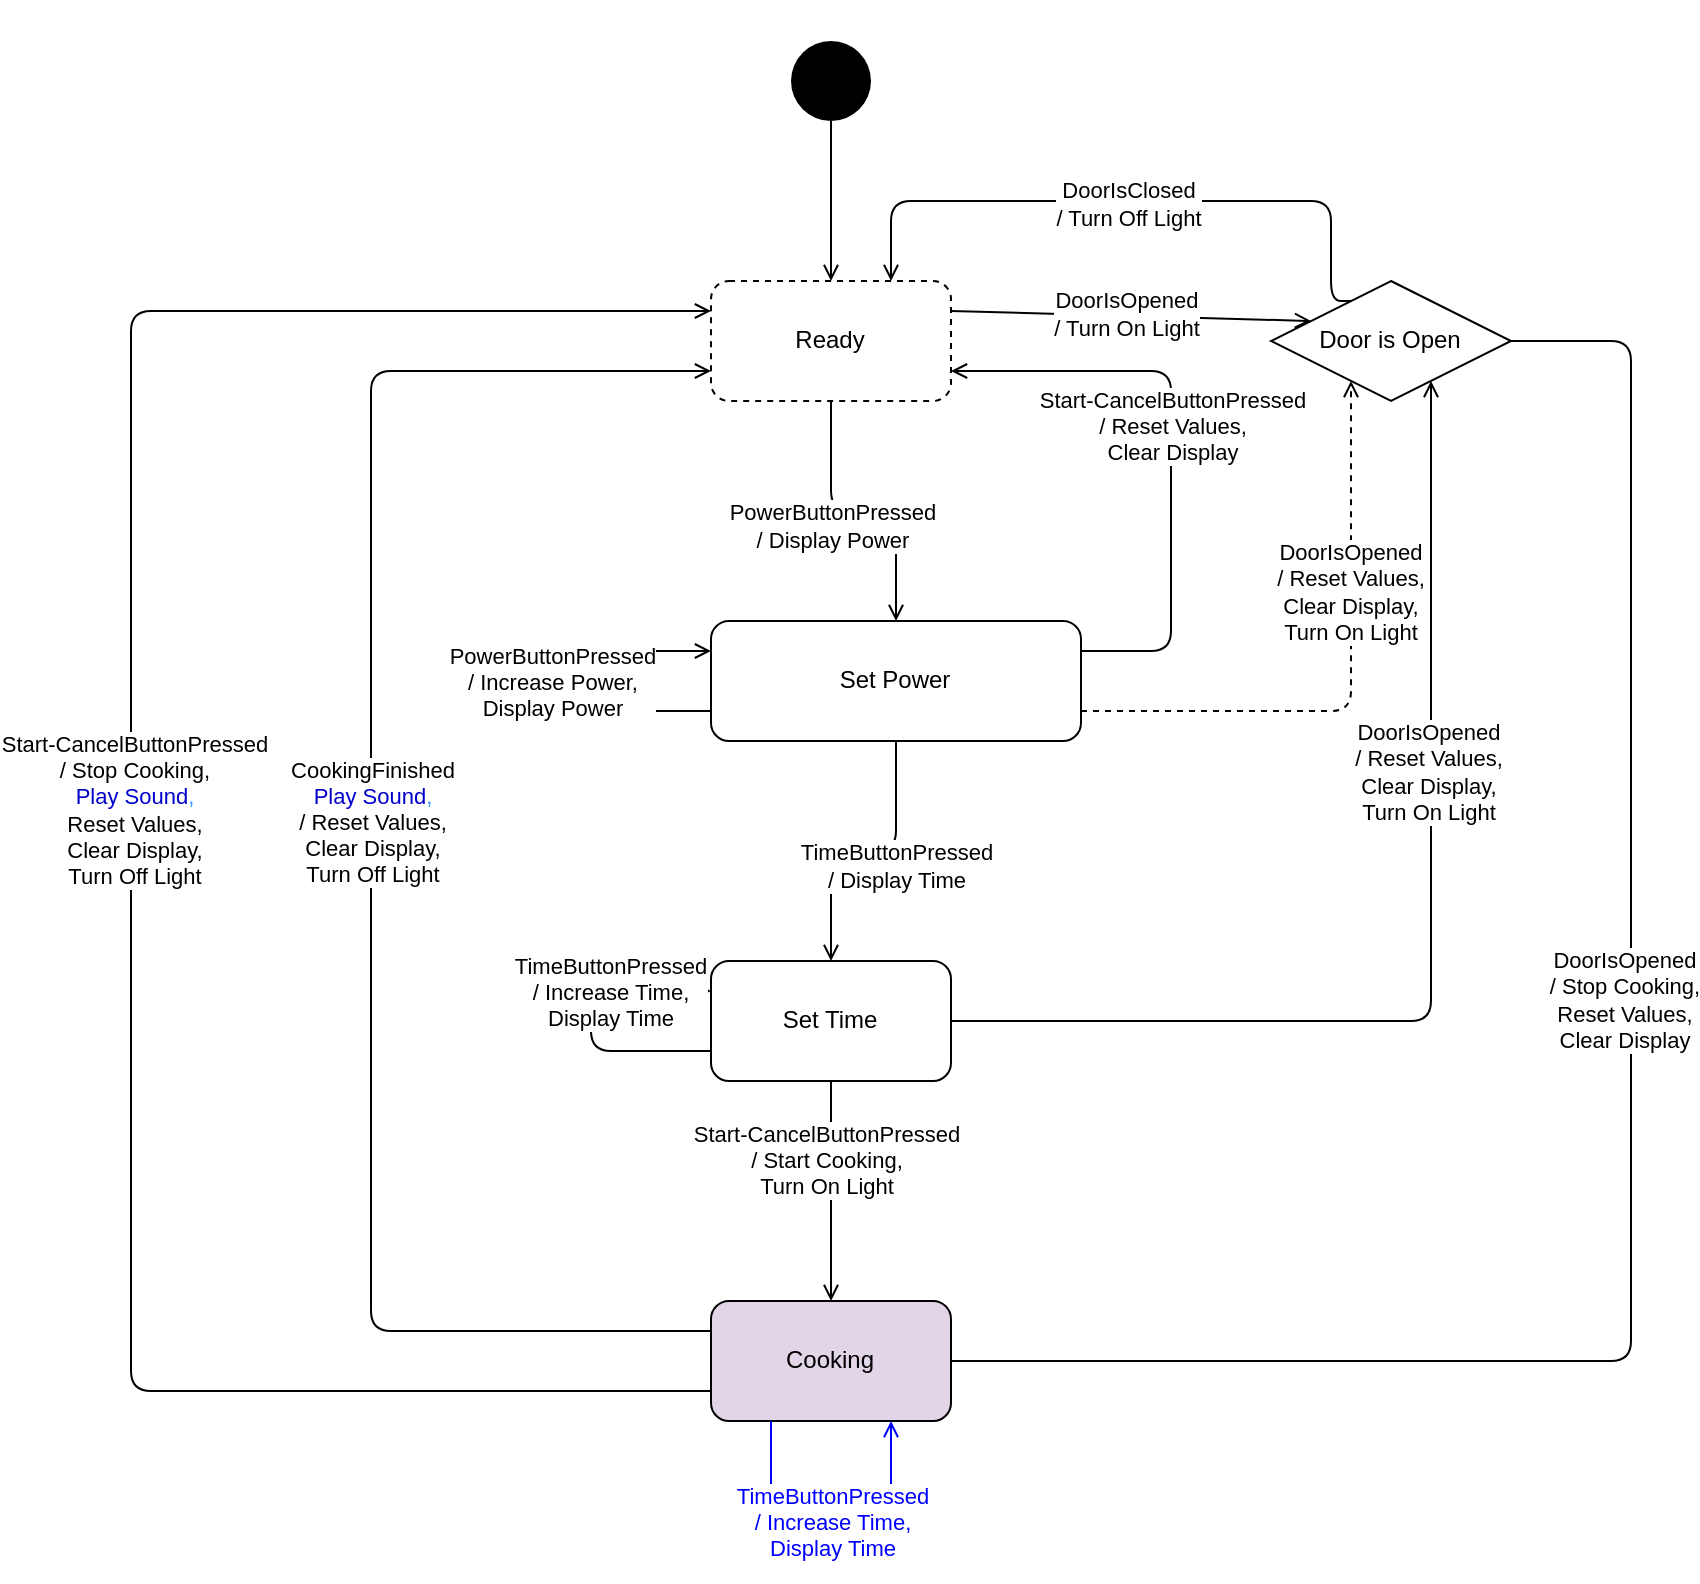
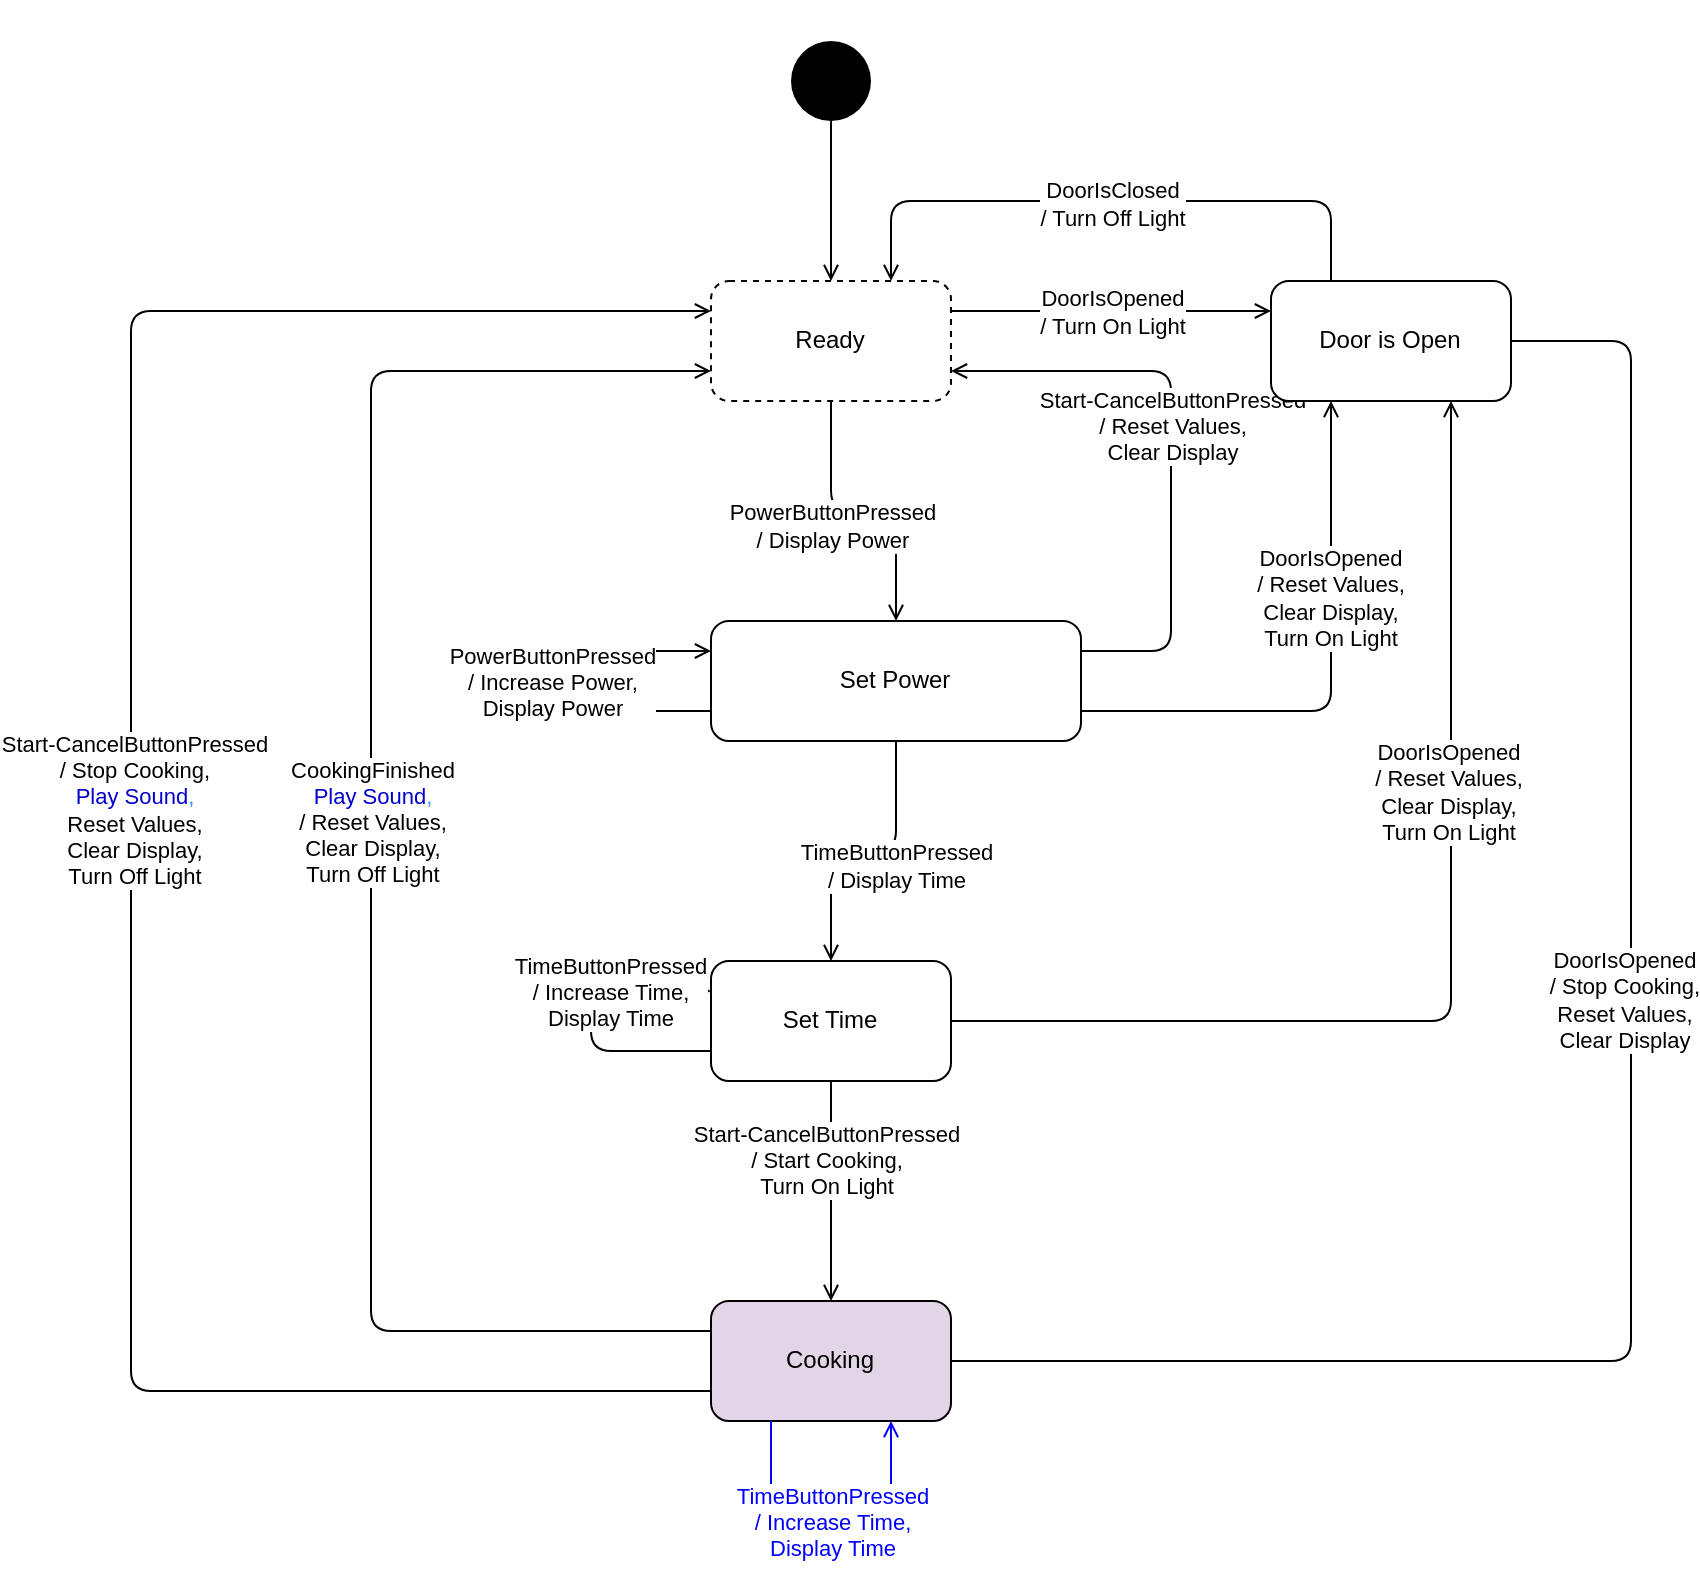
  <mxCell id="0" />
  <mxCell id="1" parent="0" />
  <mxCell id="2" style="edgeStyle=none;html=1;exitX=1;exitY=0.25;exitDx=0;exitDy=0;entryX=0;entryY=0.25;entryDx=0;entryDy=0;endArrow=open;endFill=0;" parent="1" source="6" target="30" edge="1"><mxGeometry relative="1" as="geometry" /></mxCell>
  <mxCell id="3" value="DoorIsOpened&lt;br&gt;/ Turn On Light" style="edgeLabel;html=1;align=center;verticalAlign=middle;resizable=0;points=[];" parent="2" vertex="1" connectable="0"><mxGeometry x="-0.2" y="-1" relative="1" as="geometry"><mxPoint x="16" y="-1" as="offset" /></mxGeometry></mxCell>
  <mxCell id="4" style="edgeStyle=orthogonalEdgeStyle;html=1;exitX=0.5;exitY=1;exitDx=0;exitDy=0;entryX=0.5;entryY=0;entryDx=0;entryDy=0;endArrow=open;endFill=0;" parent="1" source="6" target="15" edge="1"><mxGeometry relative="1" as="geometry" /></mxCell>
  <mxCell id="5" value="PowerButtonPressed&lt;br&gt;/ Display Power" style="edgeLabel;html=1;align=center;verticalAlign=middle;resizable=0;points=[];" parent="4" vertex="1" connectable="0"><mxGeometry x="-0.273" relative="1" as="geometry"><mxPoint y="10" as="offset" /></mxGeometry></mxCell>
  <mxCell id="6" value="Ready" style="rounded=1;whiteSpace=wrap;html=1;dashed=1;" parent="1" vertex="1"><mxGeometry x="310" y="140" width="120" height="60" as="geometry" /></mxCell>
  <mxCell id="7" style="edgeStyle=orthogonalEdgeStyle;html=1;exitX=1;exitY=0.25;exitDx=0;exitDy=0;entryX=1;entryY=0.75;entryDx=0;entryDy=0;endArrow=open;endFill=0;" parent="1" source="15" target="6" edge="1"><mxGeometry relative="1" as="geometry"><Array as="points"><mxPoint x="540" y="325" /><mxPoint x="540" y="185" /></Array></mxGeometry></mxCell>
  <mxCell id="8" value="Start-CancelButtonPressed&lt;br&gt;/ Reset Values,&lt;br&gt;Clear Display" style="edgeLabel;html=1;align=center;verticalAlign=middle;resizable=0;points=[];" parent="7" vertex="1" connectable="0"><mxGeometry x="0.072" relative="1" as="geometry"><mxPoint as="offset" /></mxGeometry></mxCell>
  <mxCell id="9" style="edgeStyle=orthogonalEdgeStyle;html=1;exitX=0.5;exitY=1;exitDx=0;exitDy=0;entryX=0.5;entryY=0;entryDx=0;entryDy=0;endArrow=open;endFill=0;" parent="1" source="15" target="20" edge="1"><mxGeometry relative="1" as="geometry" /></mxCell>
  <mxCell id="10" value="TimeButtonPressed&lt;br&gt;/ Display Time" style="edgeLabel;html=1;align=center;verticalAlign=middle;resizable=0;points=[];" parent="9" vertex="1" connectable="0"><mxGeometry x="-0.236" relative="1" as="geometry"><mxPoint y="8" as="offset" /></mxGeometry></mxCell>
  <mxCell id="11" style="edgeStyle=orthogonalEdgeStyle;html=1;exitX=0;exitY=0.75;exitDx=0;exitDy=0;endArrow=open;endFill=0;entryX=0;entryY=0.25;entryDx=0;entryDy=0;" parent="1" source="15" target="15" edge="1"><mxGeometry relative="1" as="geometry"><mxPoint x="270" y="330" as="targetPoint" /><Array as="points"><mxPoint x="250" y="355" /><mxPoint x="250" y="325" /></Array></mxGeometry></mxCell>
  <mxCell id="12" value="PowerButtonPressed&lt;br&gt;/ Increase Power,&lt;br&gt;Display Power" style="edgeLabel;html=1;align=center;verticalAlign=middle;resizable=0;points=[];" parent="11" vertex="1" connectable="0"><mxGeometry x="0.147" y="-1" relative="1" as="geometry"><mxPoint x="-21" y="11" as="offset" /></mxGeometry></mxCell>
- <mxCell id="13" style="edgeStyle=orthogonalEdgeStyle;html=1;exitX=1;exitY=0.75;exitDx=0;exitDy=0;entryX=0.25;entryY=1;entryDx=0;entryDy=0;endArrow=open;endFill=0;dashed=1;" parent="1" source="15" target="30" edge="1"><mxGeometry relative="1" as="geometry" /></mxCell>
+ <mxCell id="13" style="edgeStyle=orthogonalEdgeStyle;html=1;exitX=1;exitY=0.75;exitDx=0;exitDy=0;entryX=0.25;entryY=1;entryDx=0;entryDy=0;endArrow=open;endFill=0;" parent="1" source="15" target="30" edge="1"><mxGeometry relative="1" as="geometry" /></mxCell>
  <mxCell id="14" value="DoorIsOpened&lt;br&gt;/ Reset Values,&lt;br&gt;Clear Display,&lt;br&gt;Turn On Light" style="edgeLabel;html=1;align=center;verticalAlign=middle;resizable=0;points=[];" parent="13" vertex="1" connectable="0"><mxGeometry x="0.299" y="1" relative="1" as="geometry"><mxPoint as="offset" /></mxGeometry></mxCell>
  <mxCell id="15" value="Set Power" style="rounded=1;whiteSpace=wrap;html=1;" parent="1" vertex="1"><mxGeometry x="310" y="310" width="185" height="60" as="geometry" /></mxCell>
  <mxCell id="16" style="edgeStyle=orthogonalEdgeStyle;html=1;exitX=0.5;exitY=1;exitDx=0;exitDy=0;entryX=0.5;entryY=0;entryDx=0;entryDy=0;endArrow=open;endFill=0;" parent="1" source="20" target="27" edge="1"><mxGeometry relative="1" as="geometry" /></mxCell>
  <mxCell id="17" value="Start-CancelButtonPressed&lt;br&gt;/ Start Cooking,&lt;br&gt;Turn On Light" style="edgeLabel;html=1;align=center;verticalAlign=middle;resizable=0;points=[];" parent="16" vertex="1" connectable="0"><mxGeometry x="-0.291" y="-3" relative="1" as="geometry"><mxPoint as="offset" /></mxGeometry></mxCell>
  <mxCell id="18" style="edgeStyle=orthogonalEdgeStyle;html=1;exitX=1;exitY=0.5;exitDx=0;exitDy=0;entryX=0.75;entryY=1;entryDx=0;entryDy=0;endArrow=open;endFill=0;" parent="1" source="20" target="30" edge="1"><mxGeometry relative="1" as="geometry" /></mxCell>
  <mxCell id="19" value="DoorIsOpened&lt;br&gt;/ Reset Values,&lt;br&gt;Clear Display,&lt;br&gt;Turn On Light" style="edgeLabel;html=1;align=center;verticalAlign=middle;resizable=0;points=[];" parent="18" vertex="1" connectable="0"><mxGeometry x="0.304" y="2" relative="1" as="geometry"><mxPoint as="offset" /></mxGeometry></mxCell>
  <mxCell id="20" value="Set Time&lt;span style=&quot;color: rgba(0 , 0 , 0 , 0) ; font-family: monospace ; font-size: 0px&quot;&gt;%3CmxGraphModel%3E%3Croot%3E%3CmxCell%20id%3D%220%22%2F%3E%3CmxCell%20id%3D%221%22%20parent%3D%220%22%2F%3E%3CmxCell%20id%3D%222%22%20value%3D%22Set%20Power%22%20style%3D%22rounded%3D1%3BwhiteSpace%3Dwrap%3Bhtml%3D1%3B%22%20vertex%3D%221%22%20parent%3D%221%22%3E%3CmxGeometry%20x%3D%22340%22%20y%3D%22330%22%20width%3D%22120%22%20height%3D%2260%22%20as%3D%22geometry%22%2F%3E%3C%2FmxCell%3E%3C%2Froot%3E%3C%2FmxGraphModel%3E&lt;/span&gt;" style="rounded=1;whiteSpace=wrap;html=1;" parent="1" vertex="1"><mxGeometry x="310" y="480" width="120" height="60" as="geometry" /></mxCell>
  <mxCell id="21" style="edgeStyle=orthogonalEdgeStyle;html=1;exitX=0;exitY=0.25;exitDx=0;exitDy=0;entryX=0;entryY=0.75;entryDx=0;entryDy=0;endArrow=open;endFill=0;" parent="1" source="27" target="6" edge="1"><mxGeometry relative="1" as="geometry"><Array as="points"><mxPoint x="140" y="665" /><mxPoint x="140" y="185" /></Array></mxGeometry></mxCell>
  <mxCell id="22" value="CookingFinished&lt;br&gt;&lt;font color=&quot;#0000cc&quot;&gt;Play Sound&lt;/font&gt;&lt;font color=&quot;#3399ff&quot;&gt;,&lt;/font&gt;&lt;br&gt;/ Reset Values,&lt;br&gt;Clear Display,&lt;br&gt;Turn Off Light" style="edgeLabel;html=1;align=center;verticalAlign=middle;resizable=0;points=[];" parent="21" vertex="1" connectable="0"><mxGeometry x="0.037" y="-1" relative="1" as="geometry"><mxPoint x="-1" as="offset" /></mxGeometry></mxCell>
  <mxCell id="23" style="edgeStyle=orthogonalEdgeStyle;html=1;exitX=0;exitY=0.75;exitDx=0;exitDy=0;entryX=0;entryY=0.25;entryDx=0;entryDy=0;endArrow=open;endFill=0;" parent="1" source="27" target="6" edge="1"><mxGeometry relative="1" as="geometry"><Array as="points"><mxPoint x="20" y="695" /><mxPoint x="20" y="155" /></Array></mxGeometry></mxCell>
  <mxCell id="24" value="Start-CancelButtonPressed&lt;br&gt;/ Stop Cooking,&lt;br&gt;&lt;font color=&quot;#0000cc&quot;&gt;Play Sound&lt;/font&gt;&lt;font color=&quot;#3399ff&quot;&gt;,&lt;/font&gt;&lt;br&gt;Reset Values,&lt;br&gt;Clear Display,&lt;br&gt;Turn Off Light" style="edgeLabel;html=1;align=center;verticalAlign=middle;resizable=0;points=[];" parent="23" vertex="1" connectable="0"><mxGeometry x="0.037" y="-1" relative="1" as="geometry"><mxPoint as="offset" /></mxGeometry></mxCell>
  <mxCell id="25" style="edgeStyle=orthogonalEdgeStyle;html=1;exitX=1;exitY=0.5;exitDx=0;exitDy=0;entryX=1;entryY=0.5;entryDx=0;entryDy=0;endArrow=none;endFill=0;" parent="1" source="27" target="30" edge="1"><mxGeometry relative="1" as="geometry"><Array as="points"><mxPoint x="770" y="680" /><mxPoint x="770" y="170" /></Array></mxGeometry></mxCell>
  <mxCell id="26" value="DoorIsOpened&lt;br&gt;/ Stop Cooking,&lt;br&gt;Reset Values,&lt;br&gt;Clear Display" style="edgeLabel;html=1;align=center;verticalAlign=middle;resizable=0;points=[];" parent="25" vertex="1" connectable="0"><mxGeometry x="0.145" y="4" relative="1" as="geometry"><mxPoint as="offset" /></mxGeometry></mxCell>
  <mxCell id="27" value="Cooking" style="rounded=1;whiteSpace=wrap;html=1;fillColor=#e1d5e7;" parent="1" vertex="1"><mxGeometry x="310" y="650" width="120" height="60" as="geometry" /></mxCell>
  <mxCell id="28" style="edgeStyle=orthogonalEdgeStyle;html=1;exitX=0.25;exitY=0;exitDx=0;exitDy=0;entryX=0.75;entryY=0;entryDx=0;entryDy=0;endArrow=open;endFill=0;" parent="1" source="30" target="6" edge="1"><mxGeometry relative="1" as="geometry"><Array as="points"><mxPoint x="620" y="100" /><mxPoint x="400" y="100" /></Array></mxGeometry></mxCell>
  <mxCell id="29" value="DoorIsClosed&lt;br&gt;/ Turn Off Light" style="edgeLabel;html=1;align=center;verticalAlign=middle;resizable=0;points=[];" parent="28" vertex="1" connectable="0"><mxGeometry x="0.173" y="1" relative="1" as="geometry"><mxPoint x="26" as="offset" /></mxGeometry></mxCell>
- <mxCell id="30" value="Door is Open" style="rhombus;whiteSpace=wrap;html=1;" parent="1" vertex="1"><mxGeometry x="590" y="140" width="120" height="60" as="geometry" /></mxCell>
+ <mxCell id="30" value="Door is Open" style="rounded=1;whiteSpace=wrap;html=1;" parent="1" vertex="1"><mxGeometry x="590" y="140" width="120" height="60" as="geometry" /></mxCell>
  <mxCell id="31" style="edgeStyle=orthogonalEdgeStyle;html=1;exitX=0;exitY=0.75;exitDx=0;exitDy=0;endArrow=open;endFill=0;entryX=0;entryY=0.25;entryDx=0;entryDy=0;" parent="1" source="20" target="20" edge="1"><mxGeometry relative="1" as="geometry"><mxPoint x="280" y="480" as="targetPoint" /><Array as="points"><mxPoint x="250" y="525" /><mxPoint x="250" y="495" /></Array></mxGeometry></mxCell>
  <mxCell id="32" value="TimeButtonPressed&lt;br&gt;/ Increase Time,&lt;br&gt;Display Time" style="edgeLabel;html=1;align=center;verticalAlign=middle;resizable=0;points=[];" parent="31" vertex="1" connectable="0"><mxGeometry x="0.32" relative="1" as="geometry"><mxPoint as="offset" /></mxGeometry></mxCell>
  <mxCell id="33" style="edgeStyle=orthogonalEdgeStyle;html=1;exitX=0.5;exitY=1;exitDx=0;exitDy=0;entryX=0.5;entryY=0;entryDx=0;entryDy=0;endArrow=open;endFill=0;" parent="1" source="34" target="6" edge="1"><mxGeometry relative="1" as="geometry" /></mxCell>
  <mxCell id="34" value="" style="ellipse;whiteSpace=wrap;html=1;fillColor=#000000;strokeColor=none;" parent="1" vertex="1"><mxGeometry x="350" y="20" width="40" height="40" as="geometry" /></mxCell>
  <mxCell id="35" style="edgeStyle=orthogonalEdgeStyle;html=1;exitX=0.25;exitY=1;exitDx=0;exitDy=0;endArrow=open;endFill=0;entryX=0.75;entryY=1;entryDx=0;entryDy=0;fontColor=#0000FF;strokeColor=#0000FF;" parent="1" source="27" target="27" edge="1"><mxGeometry relative="1" as="geometry"><mxPoint x="400" y="720" as="targetPoint" /><Array as="points"><mxPoint x="340" y="770" /><mxPoint x="400" y="770" /></Array></mxGeometry></mxCell>
  <mxCell id="36" value="TimeButtonPressed&lt;br&gt;/ Increase Time,&lt;br&gt;Display Time" style="edgeLabel;html=1;align=center;verticalAlign=middle;resizable=0;points=[];fontColor=#0000FF;" parent="35" vertex="1" connectable="0"><mxGeometry x="-0.173" y="-1" relative="1" as="geometry"><mxPoint x="16" y="-11" as="offset" /></mxGeometry></mxCell>
